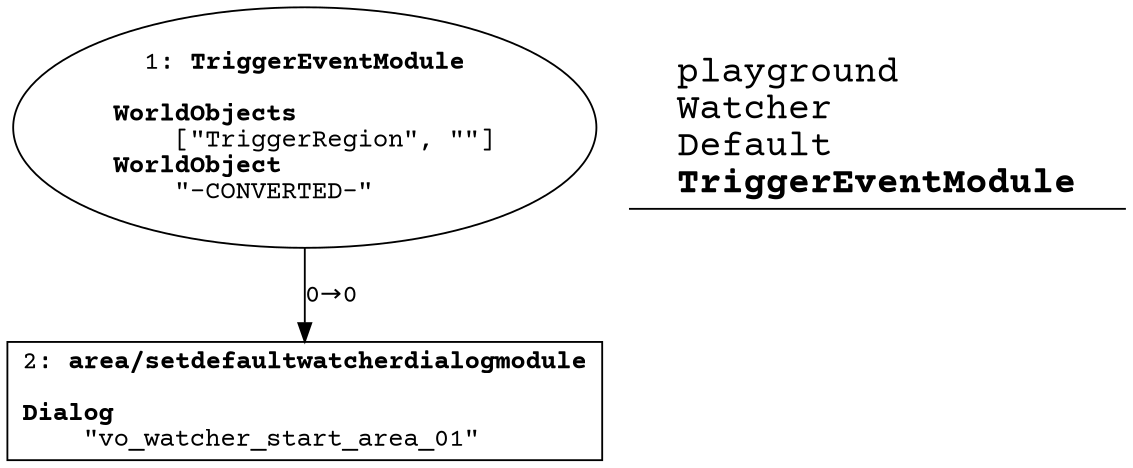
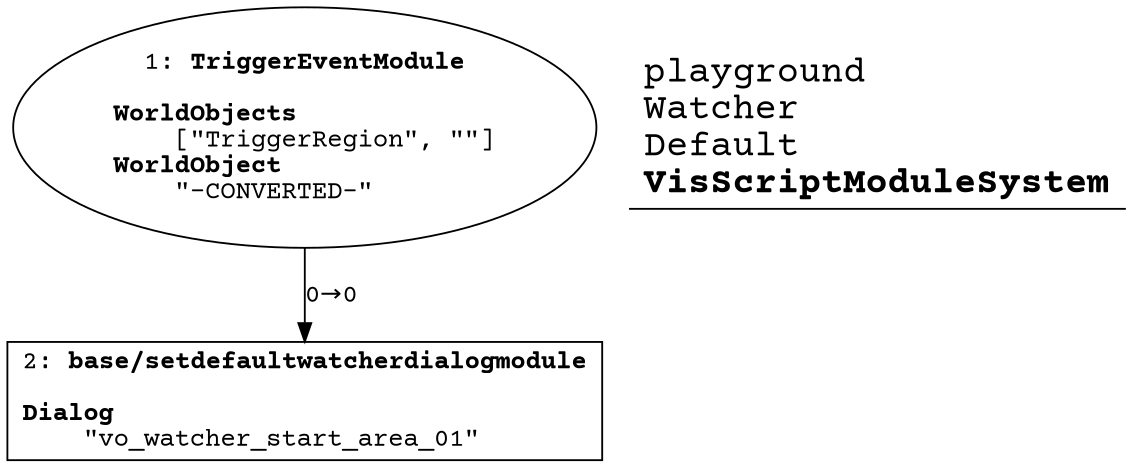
  digraph {
    fontname="Courier Prime"
    splines=spline
    node [fontname="Courier Prime"]
    n1 [label=<1: <b>TriggerEventModule</b><br/><br/><b>WorldObjects</b><br align="left"/>    [&quot;TriggerRegion&quot;, &quot;&quot;]<br align="left"/><b>WorldObject</b><br align="left"/>    &quot;-CONVERTED-&quot;<br align="left"/>> shape=oval]
-   n2 [label=<2: <b>area/setdefaultwatcherdialogmodule</b><br/><br/><b>Dialog</b><br align="left"/>    &quot;vo_watcher_start_area_01&quot;<br align="left"/>> shape=box]
-   n3 [label=<<font point-size="20">playground<br align="left"/>Watcher<br align="left"/>Default<br align="left"/><b>TriggerEventModule</b><br align="left"/></font>> shape=underline]
+   n2 [label=<2: <b>base/setdefaultwatcherdialogmodule</b><br/><br/><b>Dialog</b><br align="left"/>    &quot;vo_watcher_start_area_01&quot;<br align="left"/>> shape=box]
+   n3 [label=<<font point-size="20">playground<br align="left"/>Watcher<br align="left"/>Default<br align="left"/><b>VisScriptModuleSystem</b><br align="left"/></font>> shape=underline]
    n1 -> n2 [fontname="Courier Prime" label="0→0"]
  }
